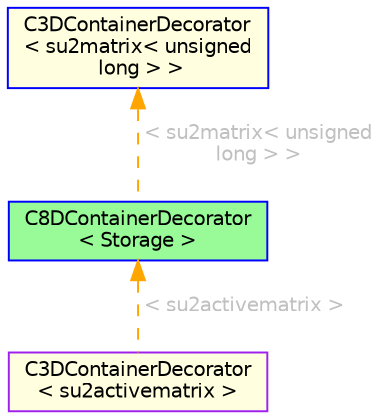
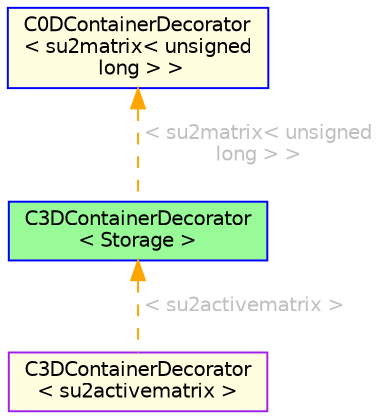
  digraph {
    rankdir=TB
    node [color=blue fillcolor=lightyellow fontname=Helvetica fontsize=10 shape=box style=filled]
    edge [color=orange dir=back fontcolor=grey fontname=Helvetica fontsize=10 labelfontname=Helvetica labelfontsize=10 style=dashed]
-   n1 [fillcolor=palegreen fontcolor=black height=0.2 label="C8DContainerDecorator\l\< Storage \>" width=0.4]
+   n1 [fillcolor=palegreen fontcolor=black height=0.2 label="C3DContainerDecorator\l\< Storage \>" width=0.4]
    n2 [color=purple height=0.2 label="C3DContainerDecorator\l\< su2activematrix \>" width=0.4]
-   n3 [height=0.2 label="C3DContainerDecorator\l\< su2matrix\< unsigned\l long \> \>" width=0.4]
+   n3 [height=0.2 label="C0DContainerDecorator\l\< su2matrix\< unsigned\l long \> \>" width=0.4]
    n1 -> n2 [label=" \< su2activematrix \>"]
    n3 -> n1 [label=" \< su2matrix\< unsigned\l long \> \>"]
  }
